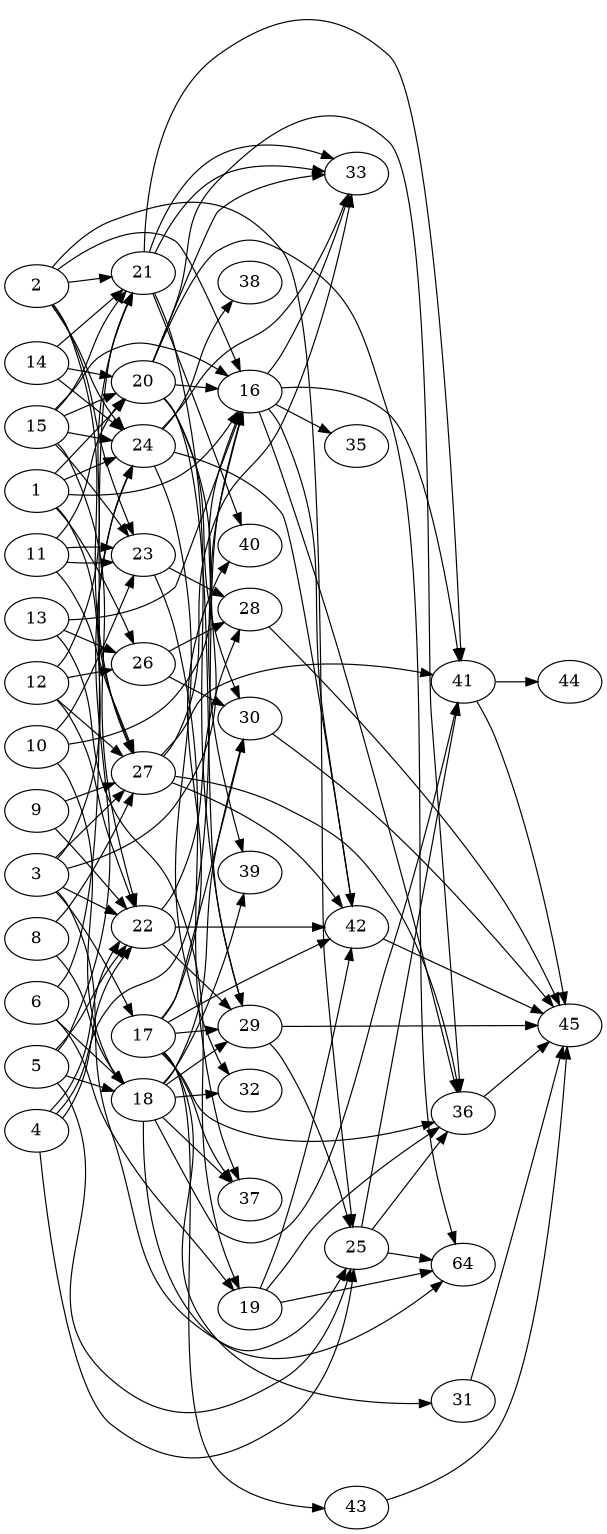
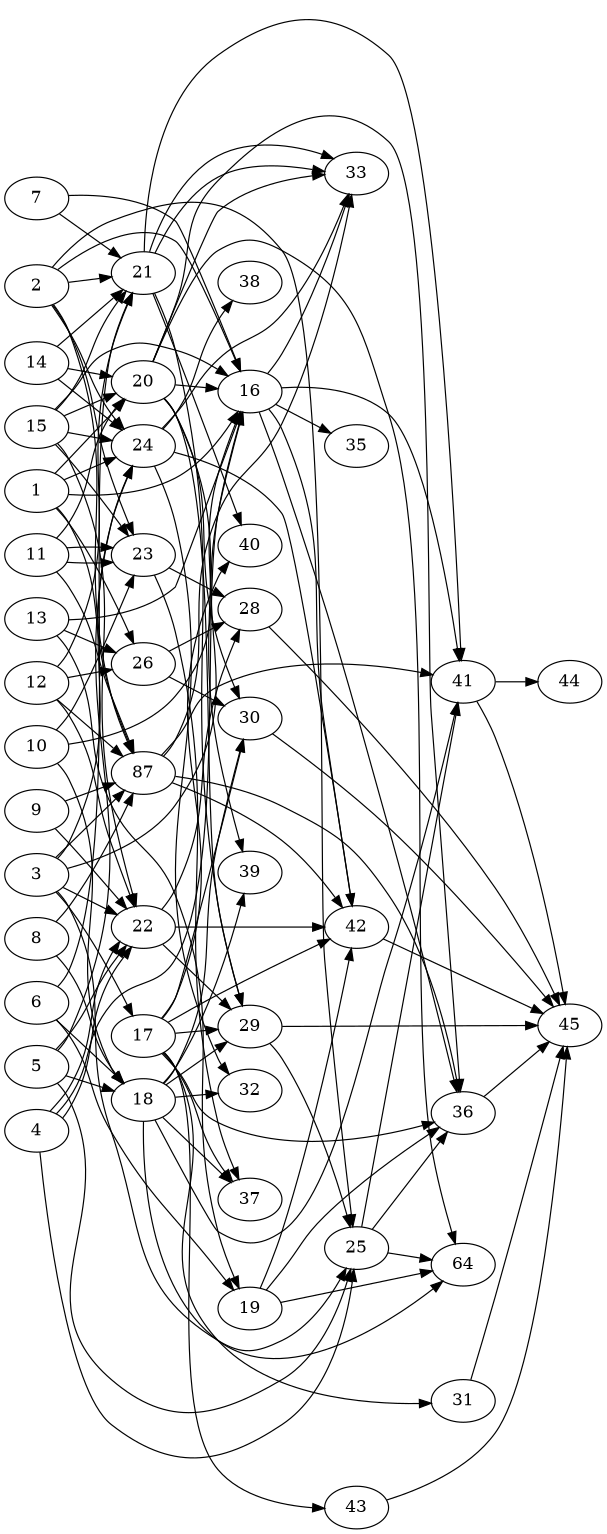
  digraph {
    rankdir=LR
    node [alpha=0.16]
    1 [alpha=0.11 expect_size=52258816]
    16 [alpha=0.15 expect_size=50593792]
    20 [expect_size=37944320]
    24 [expect_size=28487680]
    26 [alpha=0.06 expect_size=31931392]
-   27 [alpha=0.18 expect_size=19480576]
+   27 [alpha=0.18 expect_size=19480576 label=87]
    33 [alpha=0.02 expect_size=32699392]
    35 [alpha=0.02 expect_size=23426048]
    36 [alpha=0.02 expect_size=44094464]
    41 [expect_size=26162176]
    42 [alpha=0.06 expect_size=16047104]
    29 [alpha=0.04 expect_size=7049216]
    30 [alpha=0.04 expect_size=47337472]
    n14 [alpha=0.01 expect_size=32220160 label=64]
    39 [alpha=0.14 expect_size=7523328]
    32 [alpha=0.10 expect_size=25352192]
    38 [alpha=0.18 expect_size=7479296]
    28 [alpha=0.00 expect_size=44694528]
    45 [alpha=0.14 expect_size=46745600]
    44 [alpha=0.17 expect_size=44767232]
    25 [alpha=0.09 expect_size=20404224]
    40 [alpha=0.03 expect_size=16618496]
    2 [alpha=0.15 expect_size=27846656]
    21 [alpha=0.15 expect_size=12895232]
    23 [alpha=0.20 expect_size=30320640]
    37 [alpha=0.03 expect_size=11536384]
    3 [alpha=0.08 expect_size=24842240]
    17 [alpha=0.11 expect_size=5616640]
    22 [alpha=0.03 expect_size=46151680]
    31 [expect_size=37767168]
    43 [alpha=0.07 expect_size=39547904]
    4 [expect_size=51937280]
    5 [alpha=0.17 expect_size=43021312]
    18 [alpha=0.04 expect_size=40724480]
    6 [alpha=0.01 expect_size=16924672]
    19 [alpha=0.17 expect_size=5310464]
+   7 [alpha=0.15 expect_size=39784448]
    8 [alpha=0.05 expect_size=28028928]
    9 [alpha=0.14 expect_size=10191872]
    10 [alpha=0.09 expect_size=43827200]
    11 [alpha=0.14 expect_size=32319488]
    12 [alpha=0.13 expect_size=11331584]
    13 [alpha=0.19 expect_size=47716352]
    14 [alpha=0.17 expect_size=20284416]
    15 [alpha=0.05 expect_size=11185152]
    1 -> 16
    1 -> 20
    1 -> 24
    1 -> 26
    1 -> 27
    16 -> 33
    16 -> 35
    16 -> 36
    16 -> 41
    16 -> 42
    20 -> 16
    20 -> 33
    20 -> 36
    20 -> 29
    20 -> 30
    20 -> n14
    20 -> 39
    24 -> 33
    24 -> 42
    24 -> 32
    24 -> 38
    26 -> 30
    26 -> 28
    27 -> 33
    27 -> 36
    27 -> 41
    27 -> 42
    36 -> 45
    41 -> 45
    41 -> 44
    42 -> 45
    29 -> 45
    29 -> 25
    30 -> 45
    28 -> 45
    25 -> 36
    25 -> 41
    25 -> n14
    2 -> 16
    2 -> 24
    2 -> 27
    2 -> 25
    2 -> 21
    2 -> 23
    21 -> 33
    21 -> 33
    21 -> 41
    21 -> 29
    21 -> 40
    23 -> 28
    23 -> 37
    3 -> 16
    3 -> 24
    3 -> 27
    3 -> 25
    3 -> 17
    3 -> 22
    17 -> 36
    17 -> 42
    17 -> 29
    17 -> 30
    17 -> 40
    17 -> 37
    17 -> 31
    17 -> 43
    22 -> 42
    22 -> 29
    22 -> 28
    31 -> 45
    43 -> 45
    4 -> 16
    4 -> 25
    4 -> 22
    4 -> 22
    5 -> 24
    5 -> 25
    5 -> 22
    5 -> 18
    18 -> 41
    18 -> 29
    18 -> 30
    18 -> n14
    18 -> 39
    18 -> 32
    18 -> 37
    6 -> 21
    6 -> 18
    6 -> 19
    19 -> 36
    19 -> 42
    19 -> n14
+   7 -> 16
+   7 -> 21
    8 -> 27
    8 -> 18
    9 -> 27
    9 -> 22
    10 -> 16
    10 -> 23
    10 -> 18
    11 -> 20
    11 -> 27
    11 -> 23
    11 -> 23
    12 -> 26
    12 -> 27
    12 -> 21
    12 -> 22
    13 -> 16
    13 -> 26
    13 -> 19
    14 -> 20
    14 -> 24
    14 -> 21
    15 -> 16
    15 -> 20
    15 -> 24
    15 -> 21
    15 -> 23
    15 -> 22
  }
